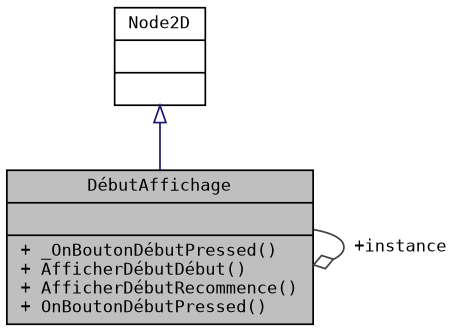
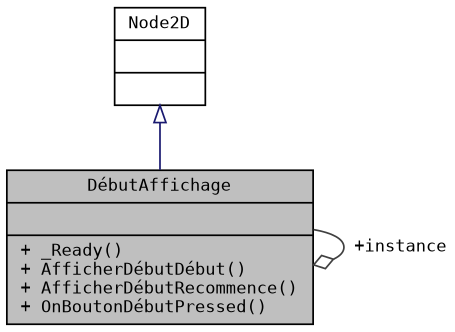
  digraph {
    fontname="DejaVu Sans Mono"
    node [color=black fontname="DejaVu Sans Mono" fontsize=10 shape=record style=filled]
    edge [fontname="DejaVu Sans Mono" fontsize=10 labelfontname=Helvetica labelfontsize=10 style=solid]
-   n1 [fillcolor=grey75 fontcolor=black height=0.2 label="{DébutAffichage\n||+ _OnBoutonDébutPressed()\l+ AfficherDébutDébut()\l+ AfficherDébutRecommence()\l+ OnBoutonDébutPressed()\l}" width=0.4]
+   n1 [fillcolor=grey75 fontcolor=black height=0.2 label="{DébutAffichage\n||+ _Ready()\l+ AfficherDébutDébut()\l+ AfficherDébutRecommence()\l+ OnBoutonDébutPressed()\l}" width=0.4]
    n2 [fillcolor=white height=0.2 label="{Node2D\n||}" width=0.4]
    n1 -> n1 [arrowhead=odiamond color=grey25 label=" +instance"]
    n2 -> n1 [arrowtail=onormal color=midnightblue dir=back]
  }
